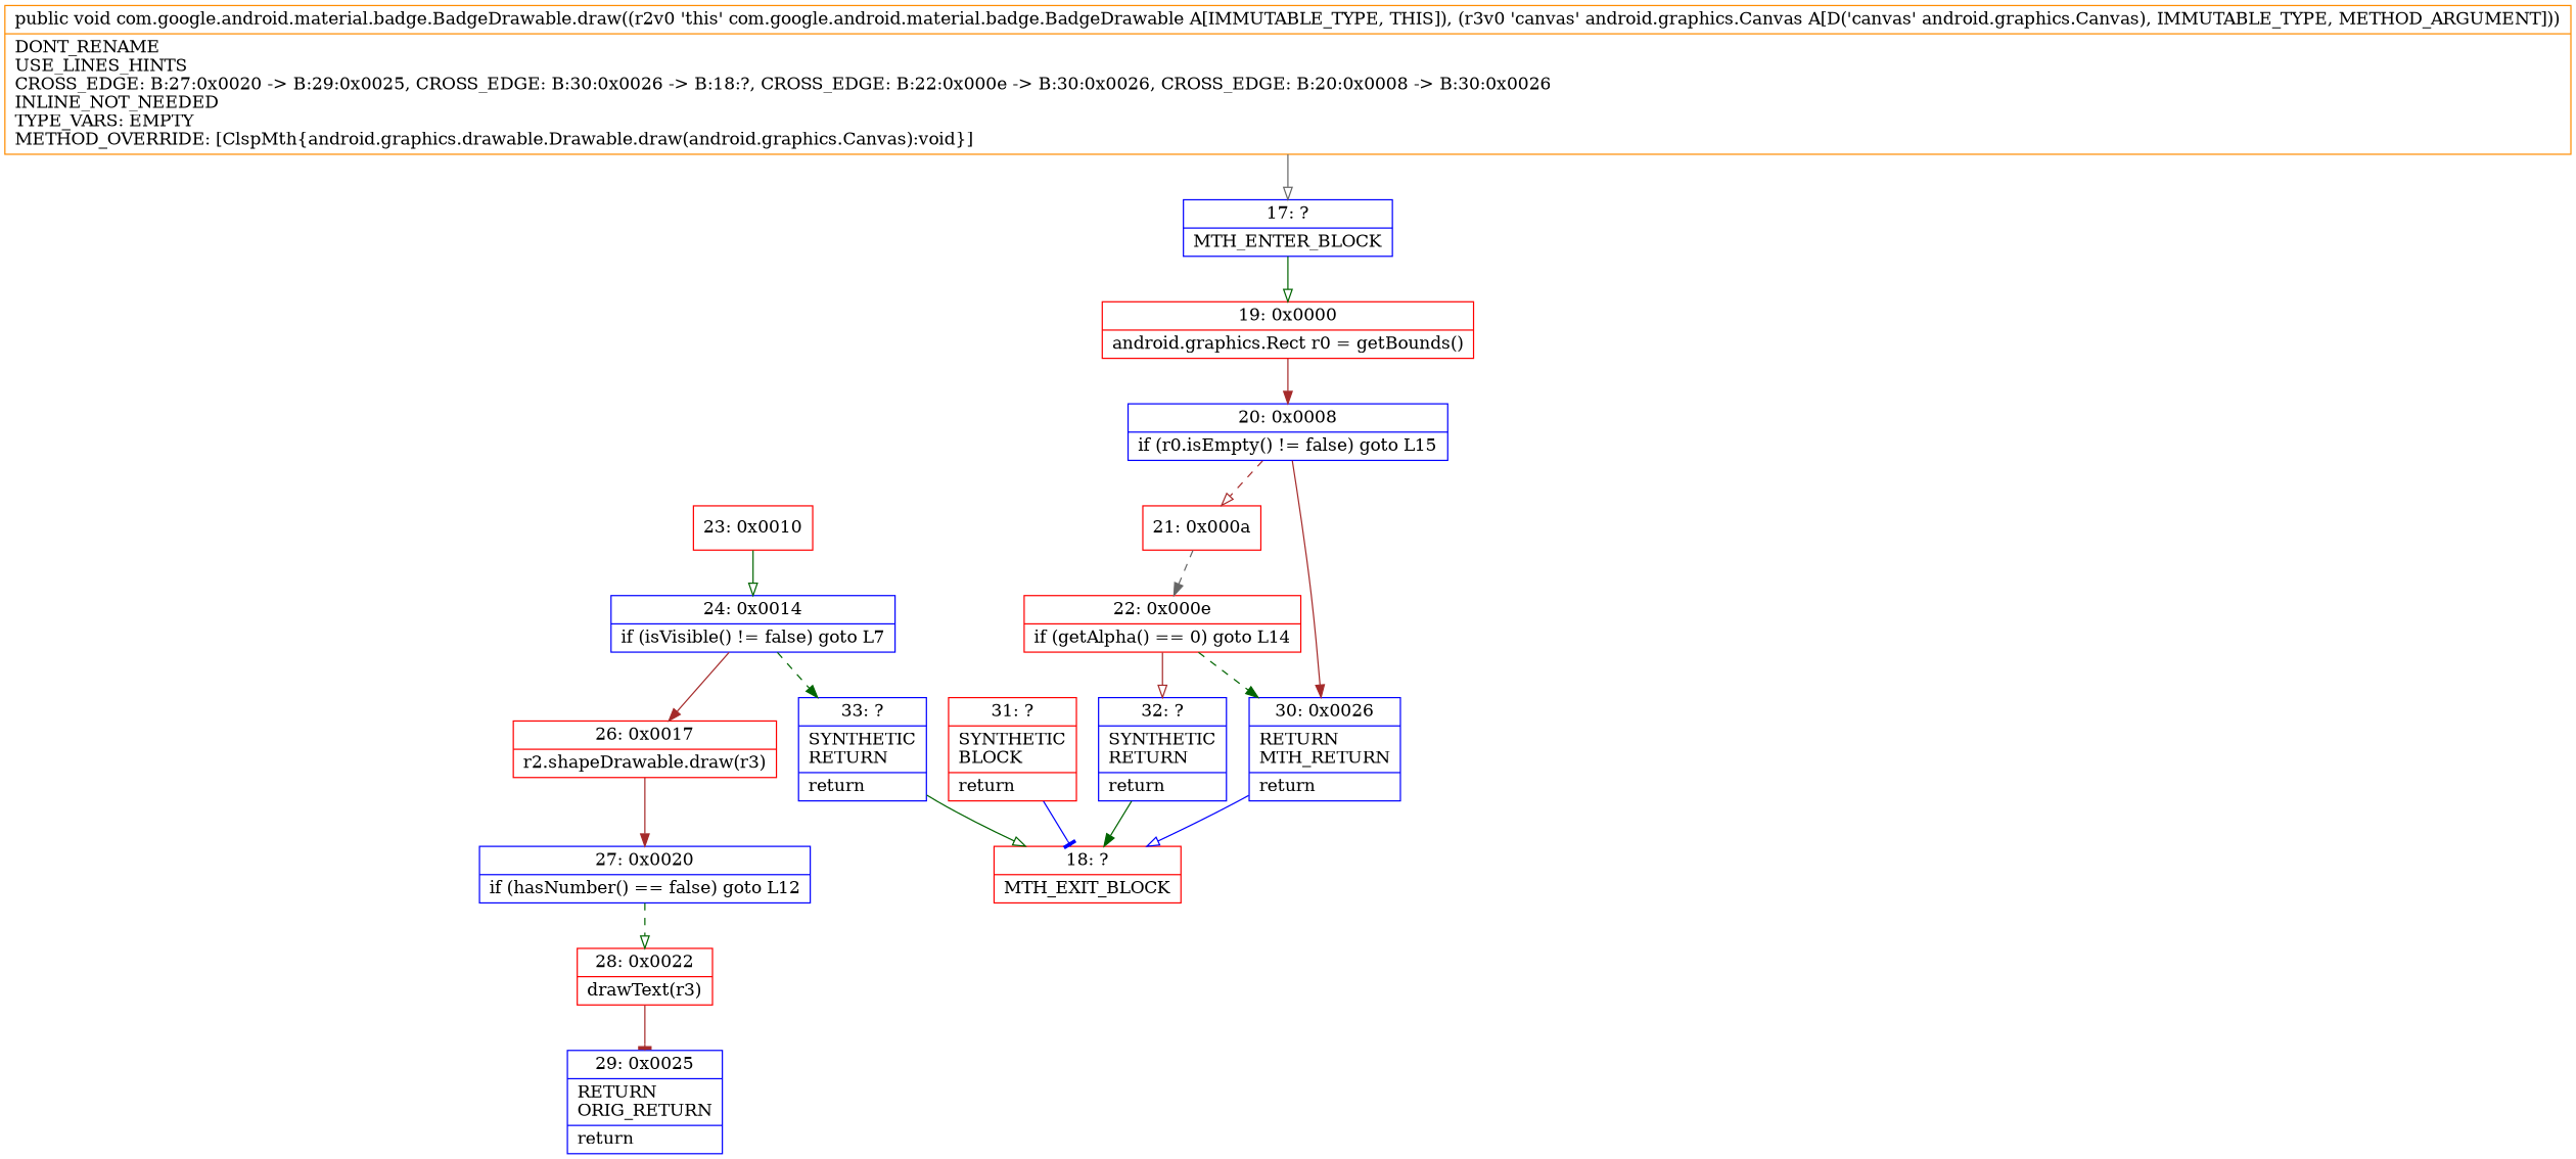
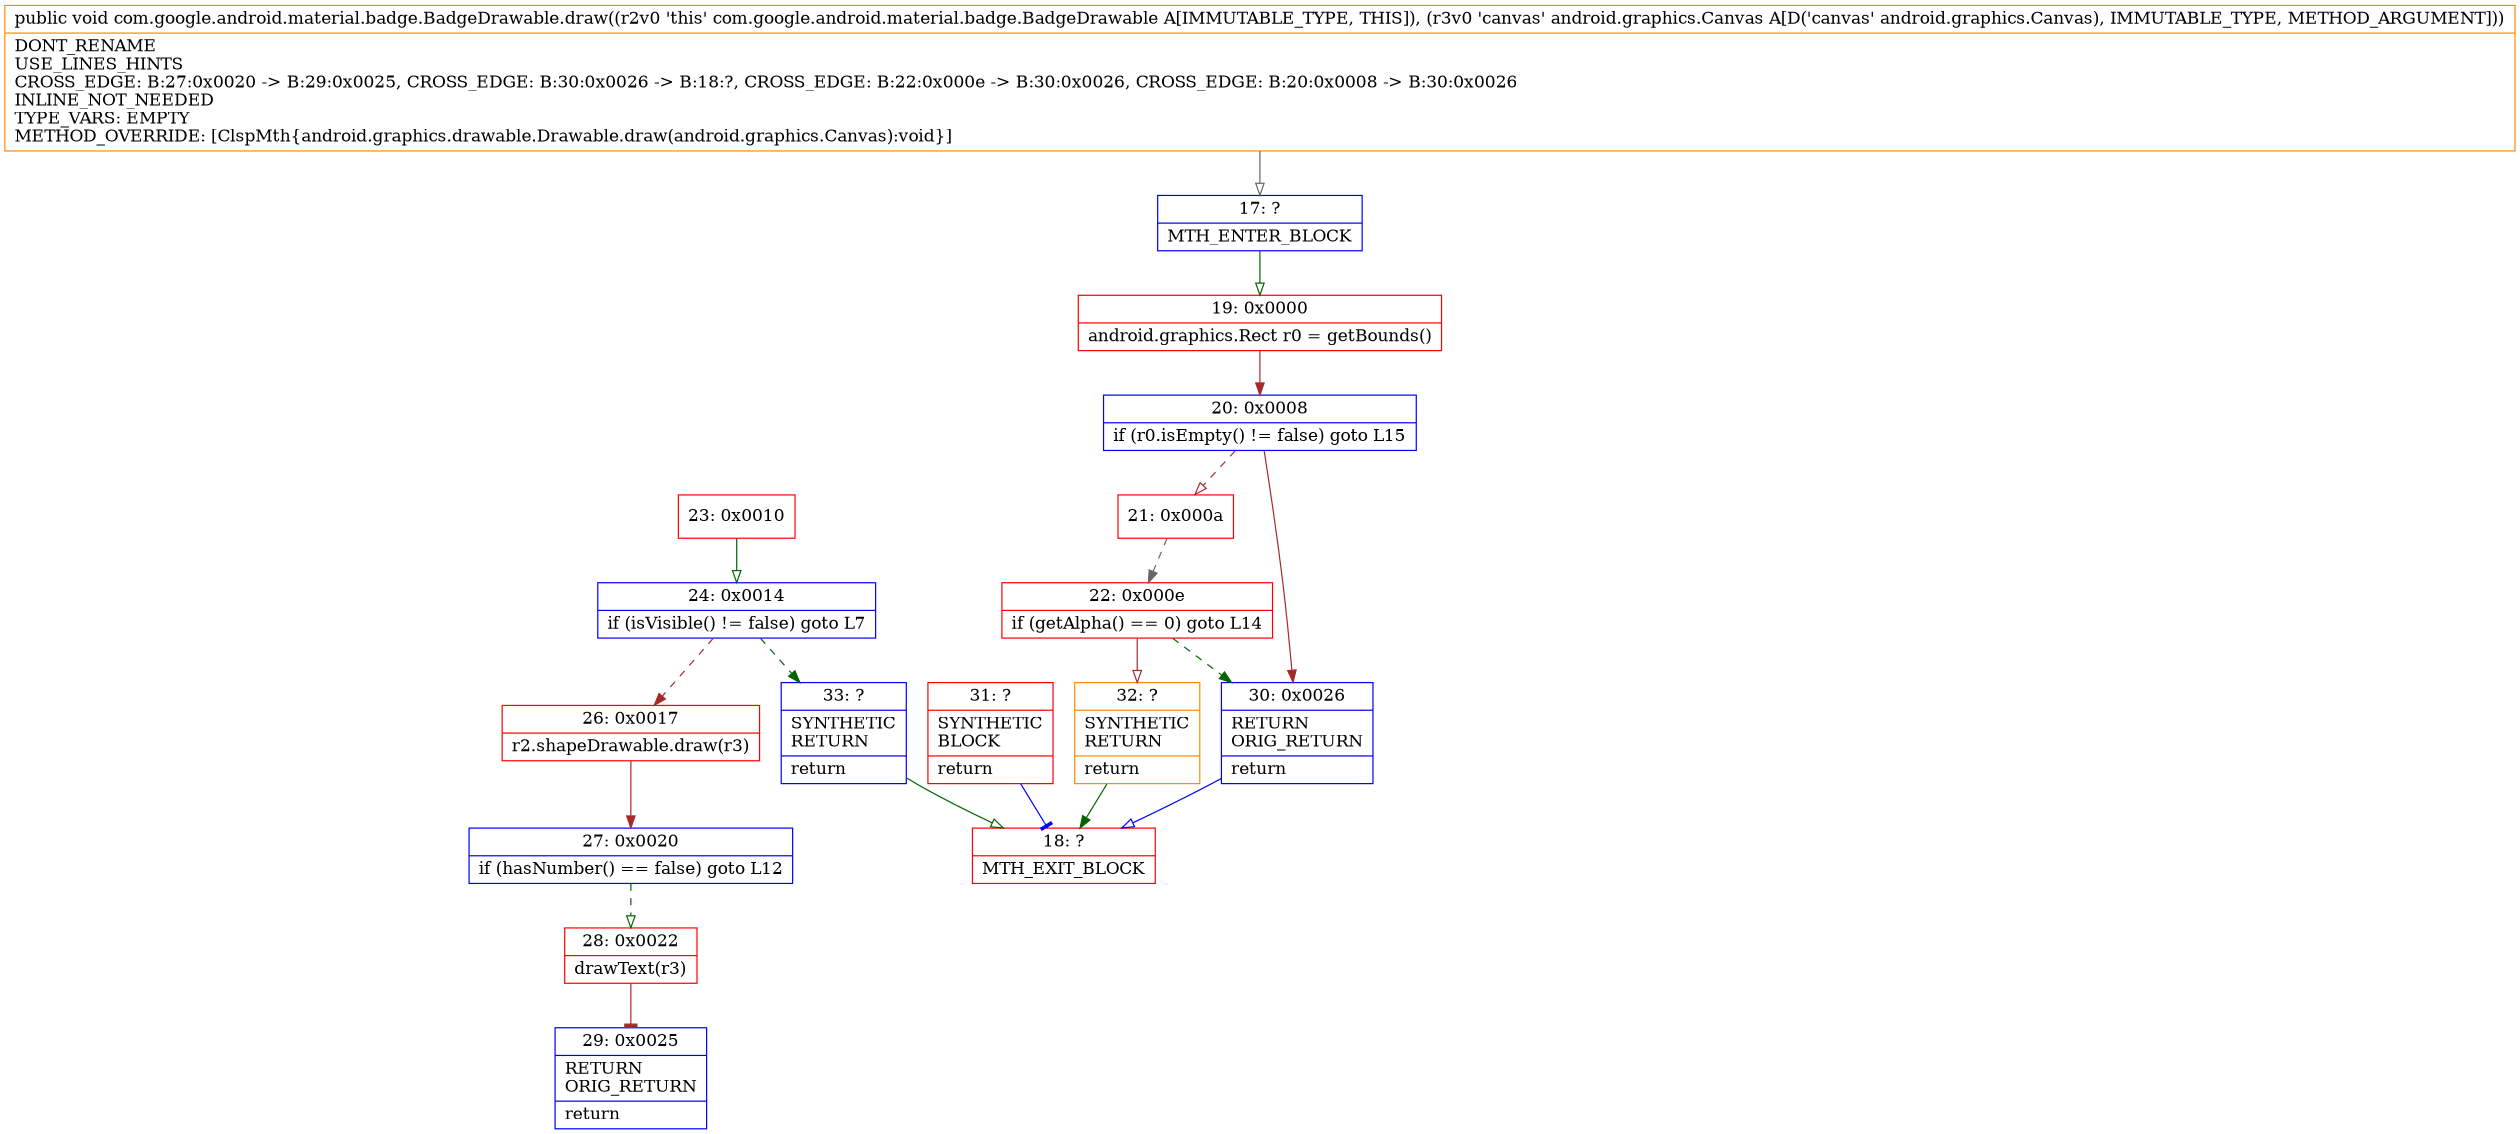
  digraph {
    node [color=red shape=record]
    edge [arrowhead=onormal color=darkgreen]
    n1 [color=blue label="{17\:\ ?|MTH_ENTER_BLOCK\l}"]
    n2 [label="{19\:\ 0x0000|android.graphics.Rect r0 = getBounds()\l}"]
    n3 [color=blue label="{20\:\ 0x0008|if (r0.isEmpty() != false) goto L15\l}"]
    n4 [label="{21\:\ 0x000a}"]
-   n5 [color=blue label="{30\:\ 0x0026|RETURN\lMTH_RETURN\l|return\l}"]
+   n5 [color=blue label="{30\:\ 0x0026|RETURN\lORIG_RETURN\l|return\l}"]
    n6 [label="{22\:\ 0x000e|if (getAlpha() == 0) goto L14\l}"]
    n7 [label="{18\:\ ?|MTH_EXIT_BLOCK\l}"]
-   n8 [color=blue label="{32\:\ ?|SYNTHETIC\lRETURN\l|return\l}"]
+   n8 [color=darkorange label="{32\:\ ?|SYNTHETIC\lRETURN\l|return\l}"]
    n9 [label="{23\:\ 0x0010}"]
    n10 [color=blue label="{24\:\ 0x0014|if (isVisible() != false) goto L7\l}"]
    n11 [label="{26\:\ 0x0017|r2.shapeDrawable.draw(r3)\l}"]
    n12 [color=blue label="{33\:\ ?|SYNTHETIC\lRETURN\l|return\l}"]
    n13 [color=blue label="{27\:\ 0x0020|if (hasNumber() == false) goto L12\l}"]
    n14 [label="{28\:\ 0x0022|drawText(r3)\l}"]
    n15 [color=blue label="{29\:\ 0x0025|RETURN\lORIG_RETURN\l|return\l}"]
    n16 [label="{31\:\ ?|SYNTHETIC\lBLOCK\l|return\l}"]
    n17 [color=darkorange label="{public void com.google.android.material.badge.BadgeDrawable.draw((r2v0 'this' com.google.android.material.badge.BadgeDrawable A[IMMUTABLE_TYPE, THIS]), (r3v0 'canvas' android.graphics.Canvas A[D('canvas' android.graphics.Canvas), IMMUTABLE_TYPE, METHOD_ARGUMENT]))  | DONT_RENAME\lUSE_LINES_HINTS\lCROSS_EDGE: B:27:0x0020 \-\> B:29:0x0025, CROSS_EDGE: B:30:0x0026 \-\> B:18:?, CROSS_EDGE: B:22:0x000e \-\> B:30:0x0026, CROSS_EDGE: B:20:0x0008 \-\> B:30:0x0026\lINLINE_NOT_NEEDED\lTYPE_VARS: EMPTY\lMETHOD_OVERRIDE: [ClspMth\{android.graphics.drawable.Drawable.draw(android.graphics.Canvas):void\}]\l}"]
    n1 -> n2
    n2 -> n3 [arrowhead=normal color=brown]
    n3 -> n4 [color=brown style=dashed]
    n3 -> n5 [arrowhead=normal color=brown]
    n4 -> n6 [arrowhead=normal color=gray40 style=dashed]
    n5 -> n7 [color=blue]
    n6 -> n5 [arrowhead=normal style=dashed]
    n6 -> n8 [color=brown]
    n8 -> n7 [arrowhead=normal]
    n9 -> n10
-   n10 -> n11 [arrowhead=normal color=brown]
+   n10 -> n11 [arrowhead=normal color=brown style=dashed]
    n10 -> n12 [arrowhead=normal style=dashed]
    n11 -> n13 [arrowhead=normal color=brown]
    n12 -> n7
    n13 -> n14 [style=dashed]
    n14 -> n15 [arrowhead=tee color=brown]
    n16 -> n7 [arrowhead=tee color=blue]
    n17 -> n1 [color=gray40]
  }
